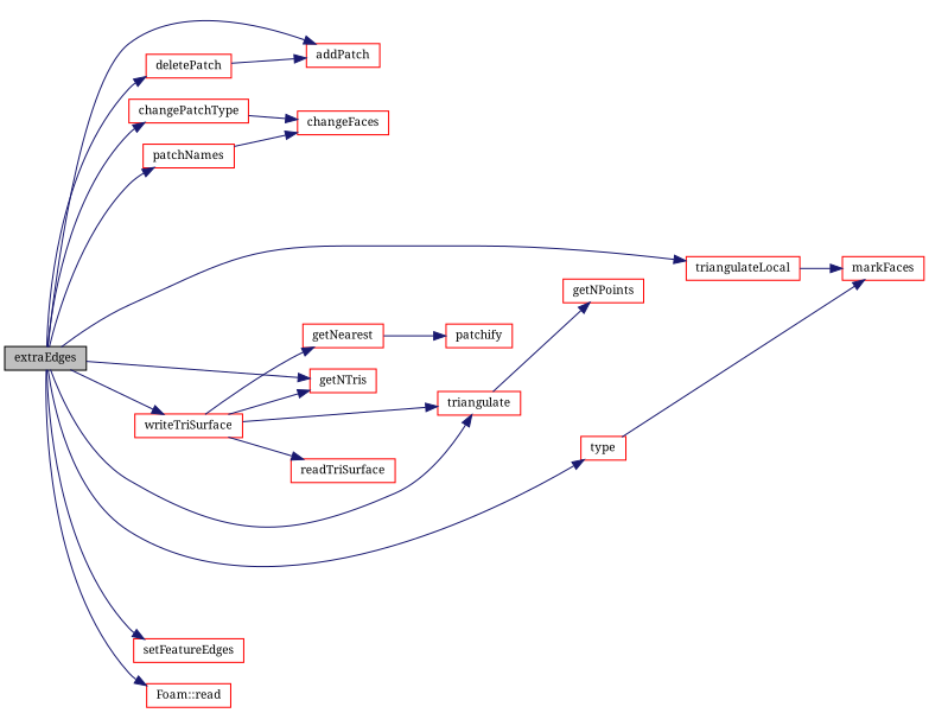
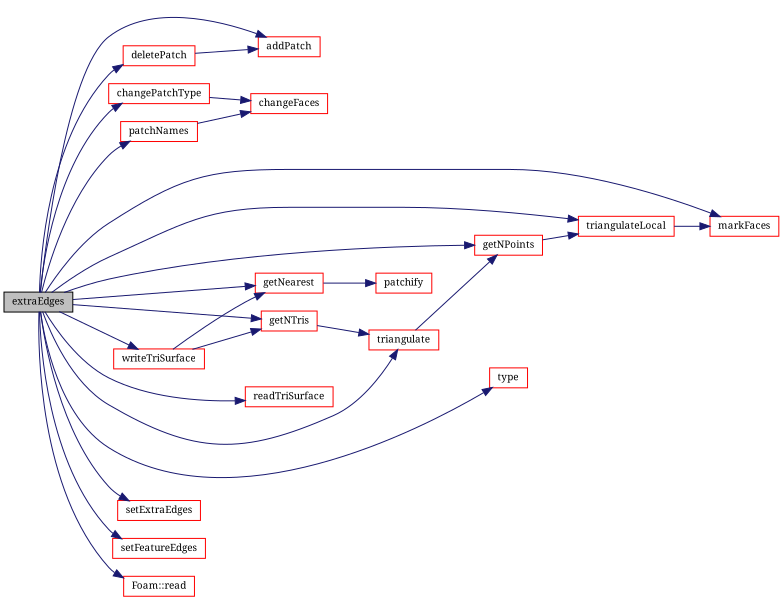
  digraph {
    fontname="Noto Serif"
    rankdir=LR
    node [color=red fontname="Noto Serif" fontsize=10 shape=record]
    edge [color=midnightblue fontname="Noto Serif" fontsize=10 labelfontname=FreeSans labelfontsize=10 style=solid]
    n1 [color=black fillcolor=grey75 fontcolor=black height=0.2 label=extraEdges style=filled width=0.4]
    n2 [height=0.2 label=addPatch width=0.4]
    n3 [height=0.2 label=changePatchType width=0.4]
    n4 [height=0.2 label=deletePatch width=0.4]
    n5 [height=0.2 label=getNearest width=0.4]
    n6 [height=0.2 label=getNPoints width=0.4]
    n7 [height=0.2 label=triangulateLocal width=0.4]
    n8 [height=0.2 label=markFaces width=0.4]
    n9 [height=0.2 label=getNTris width=0.4]
    n10 [height=0.2 label=patchNames width=0.4]
    n11 [height=0.2 label=type width=0.4]
    n12 [height=0.2 label=readTriSurface width=0.4]
+   n13 [height=0.2 label=setExtraEdges width=0.4]
    n14 [height=0.2 label=setFeatureEdges width=0.4]
    n15 [height=0.2 label=triangulate width=0.4]
    n16 [height=0.2 label="Foam::read" width=0.4]
    n17 [height=0.2 label=writeTriSurface width=0.4]
    n18 [height=0.2 label=changeFaces width=0.4]
    n19 [height=0.2 label=patchify width=0.4]
    n1 -> n2
    n1 -> n3
    n1 -> n4
+   n1 -> n5
+   n1 -> n6
    n1 -> n7
-   n11 -> n8
+   n1 -> n8
    n1 -> n9
    n1 -> n10
    n1 -> n11
-   n17 -> n12
+   n1 -> n12
+   n1 -> n13
    n1 -> n14
    n1 -> n15
    n1 -> n16
    n1 -> n17
    n3 -> n18
    n4 -> n2
    n5 -> n19
+   n6 -> n7
    n7 -> n8
    n10 -> n18
    n15 -> n6
    n17 -> n5
    n17 -> n9
-   n17 -> n15
+   n9 -> n15
  }
